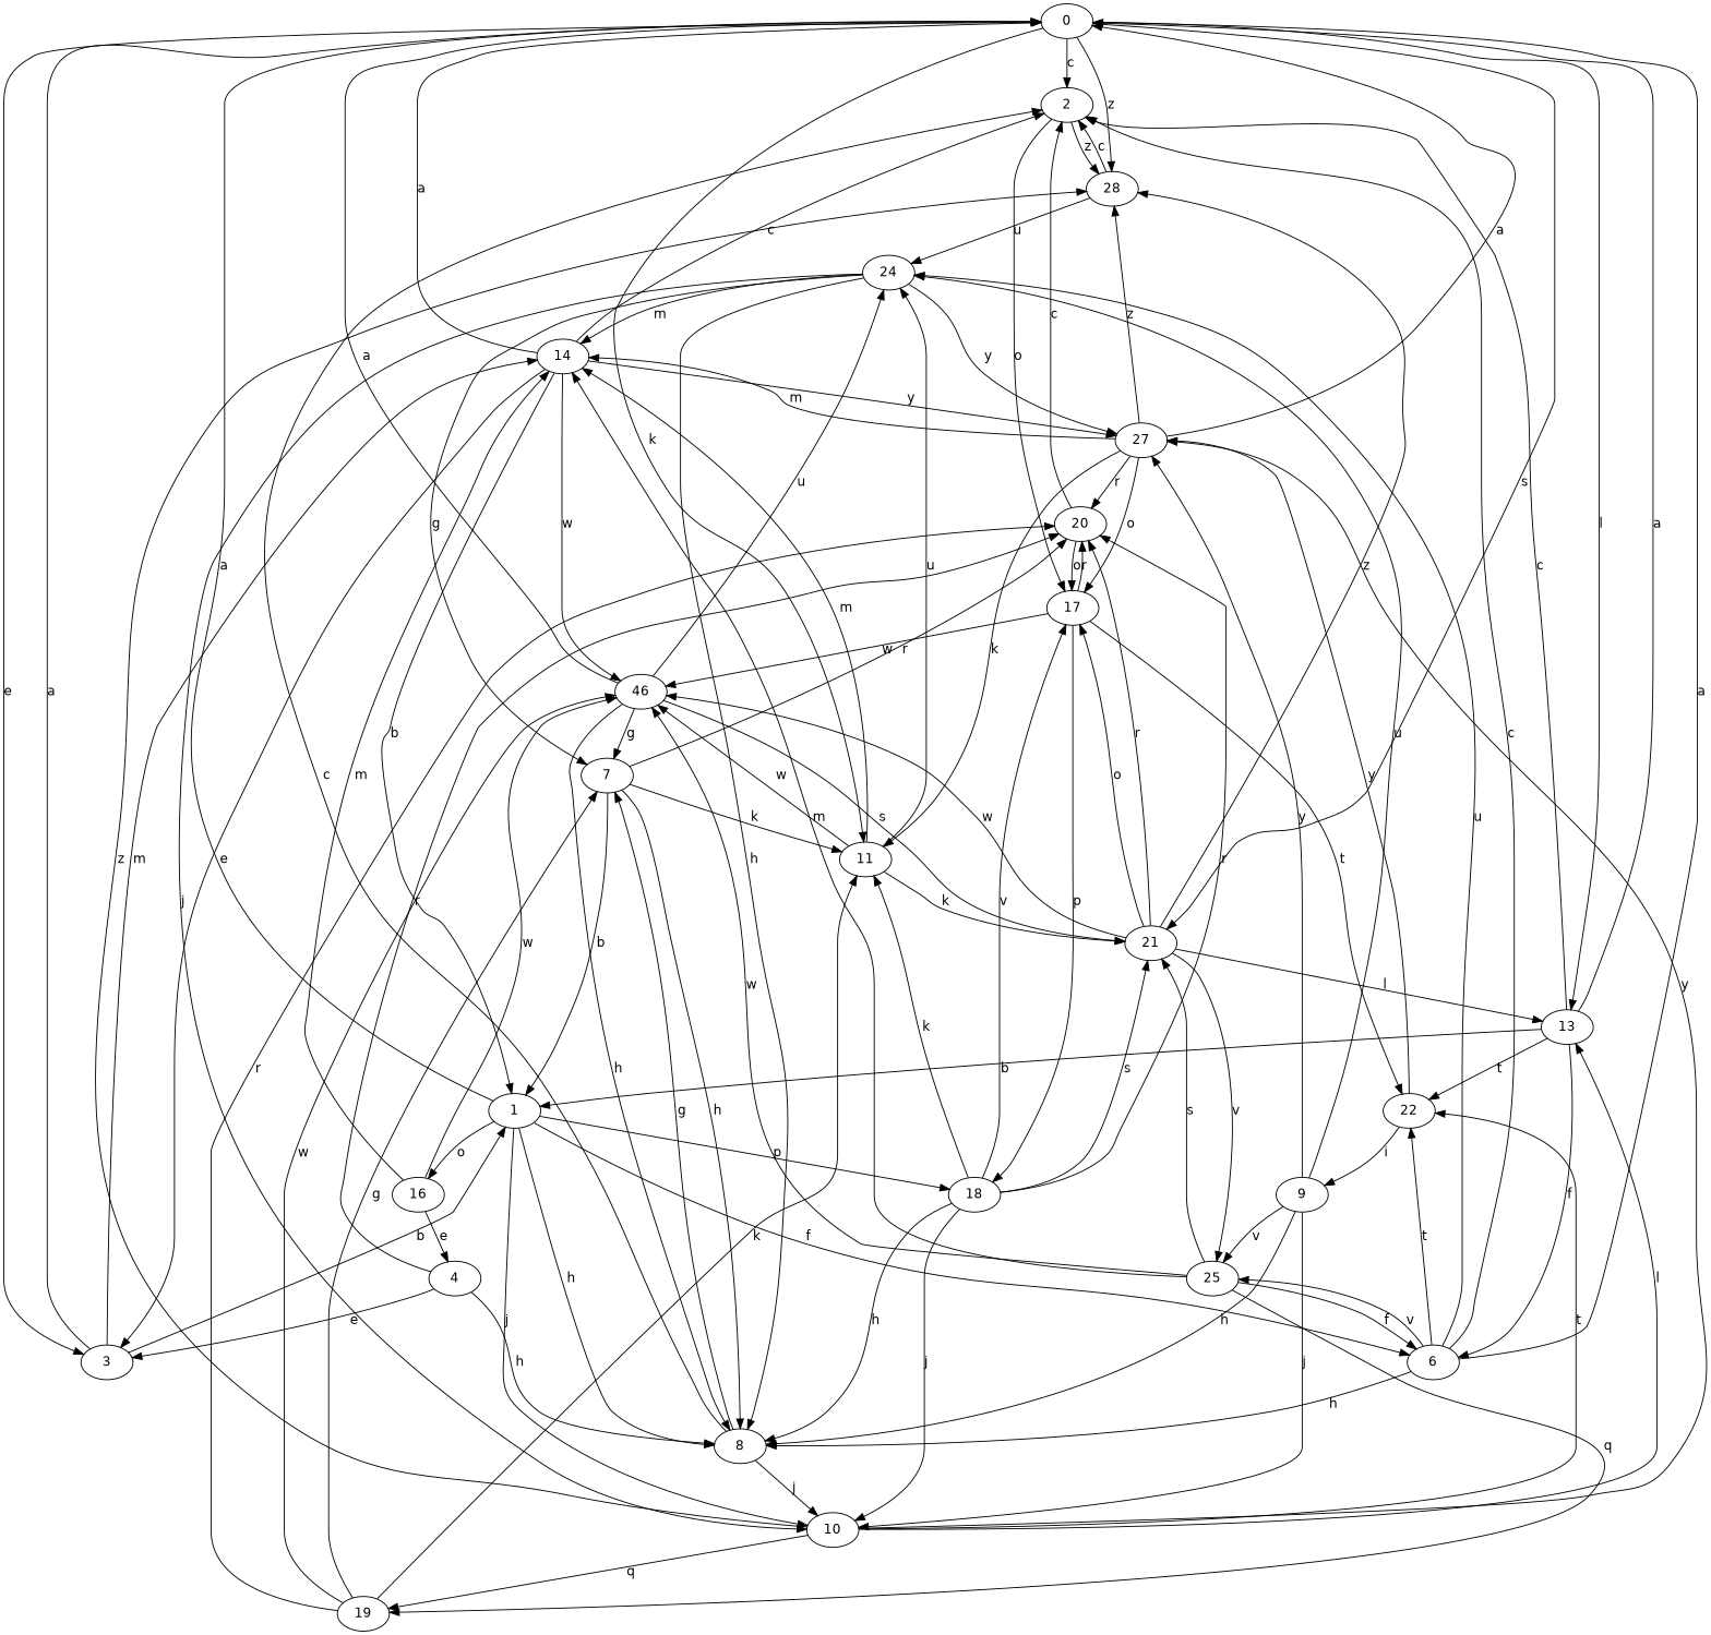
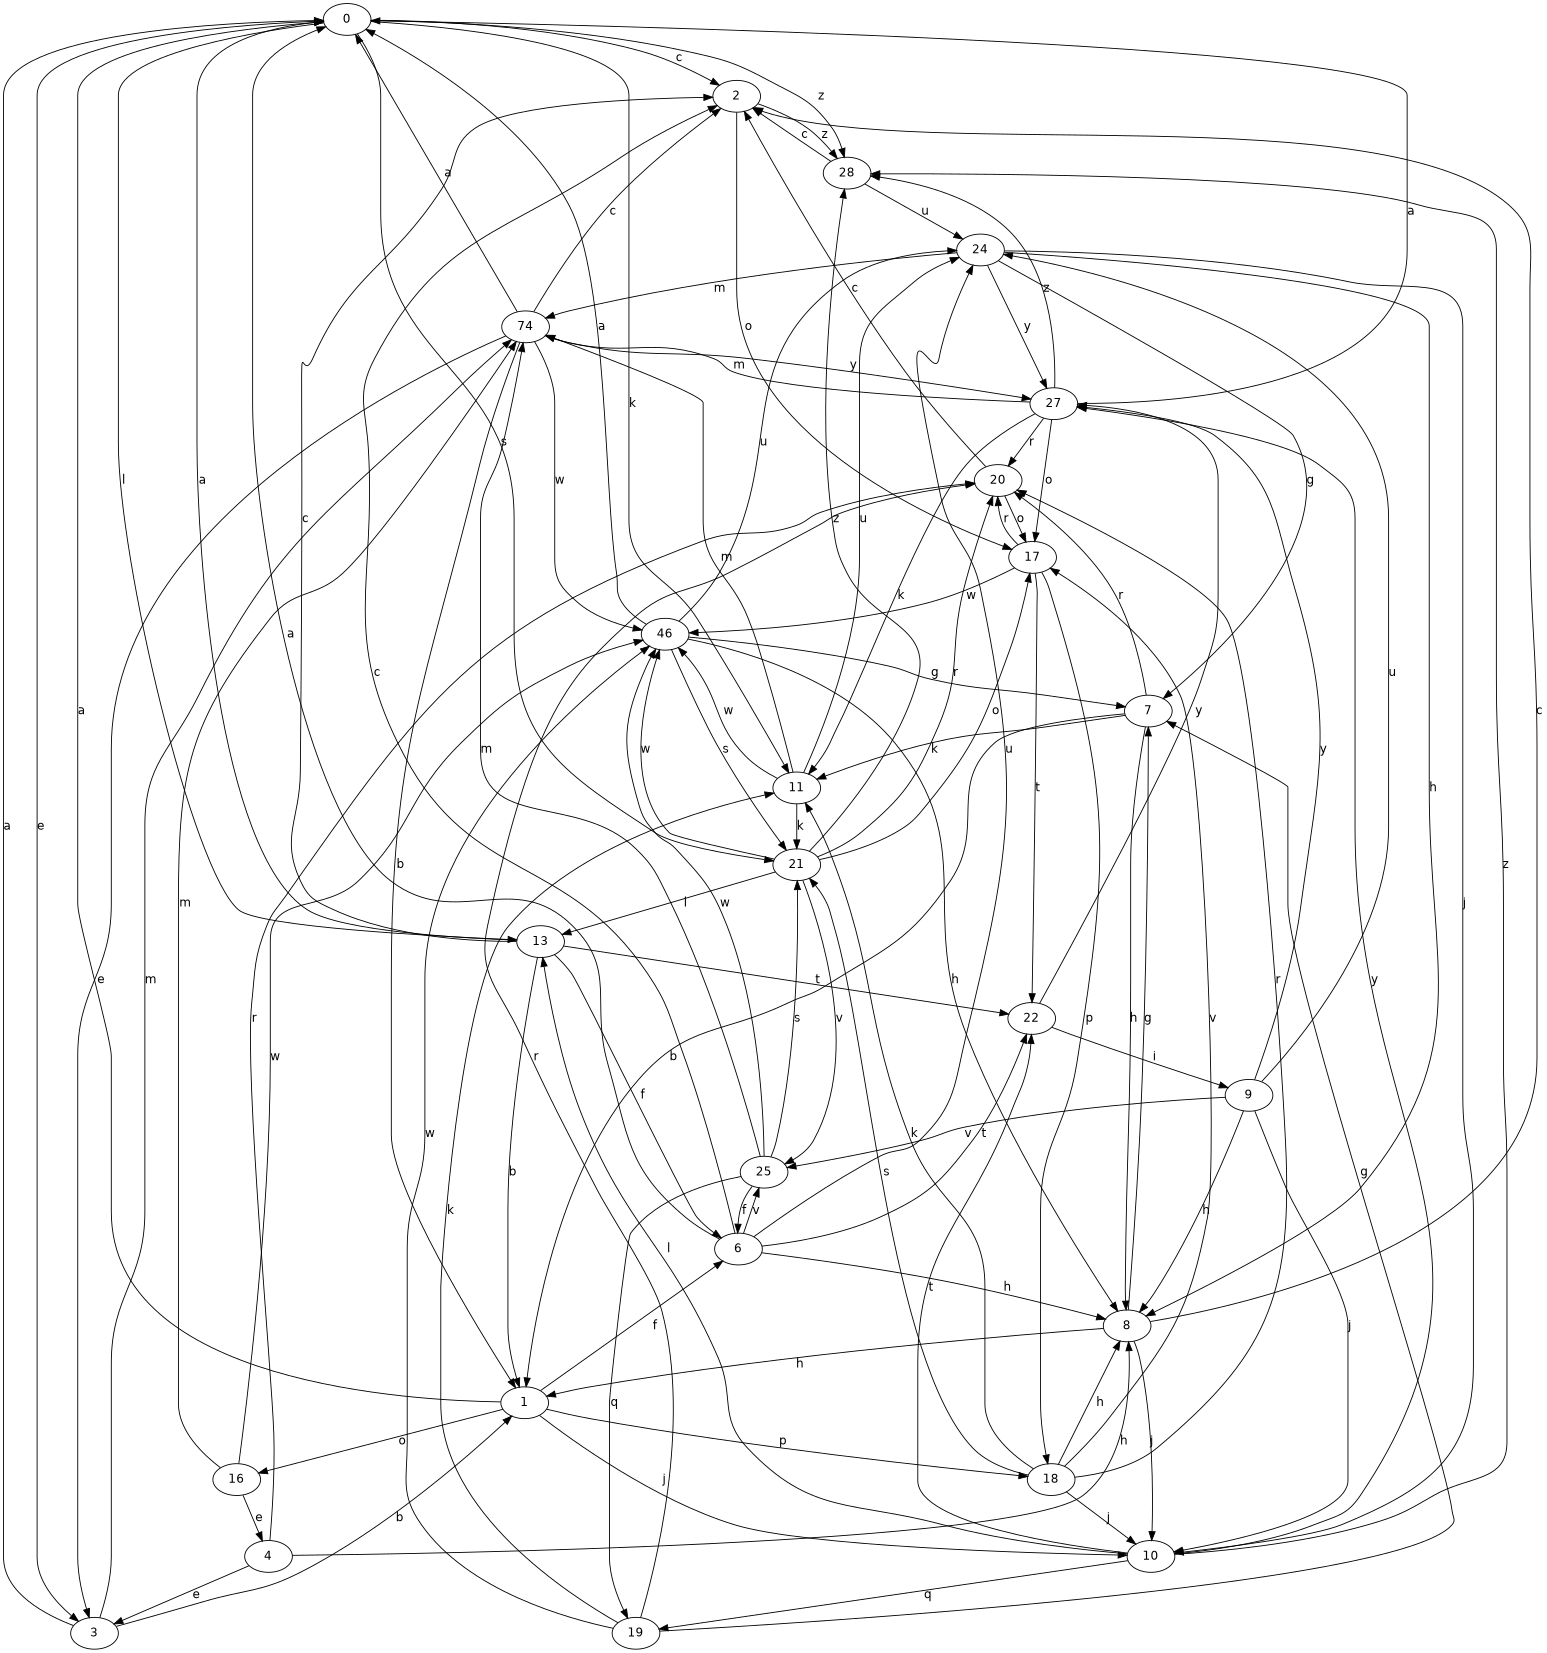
  strict digraph {
    fontname="DejaVu Sans"
    node [fontname="DejaVu Sans"]
    edge [fontname="DejaVu Sans"]
    0
    2
    3
    11
    13
    21
    28
    17
    1
-   14
+   14 [label=74]
    24
    n12 [label=46]
    6
    22
    20
    25
    8
    10
    16
    18
    7
    27
    19
    4
    9
    0 -> 2 [label=c]
    0 -> 3 [label=e]
    0 -> 11 [label=k]
    0 -> 13 [label=l]
    0 -> 21 [label=s]
    0 -> 28 [label=z]
    2 -> 28 [label=z]
    2 -> 17 [label=o]
    3 -> 0 [label=a]
    3 -> 1 [label=b]
    3 -> 14 [label=m]
    11 -> 21 [label=k]
    11 -> 14 [label=m]
    11 -> 24 [label=u]
    11 -> n12 [label=w]
    13 -> 0 [label=a]
    13 -> 2 [label=c]
    13 -> 1 [label=b]
    13 -> 6 [label=f]
    13 -> 22 [label=t]
    21 -> 13 [label=l]
    21 -> 28 [label=z]
    21 -> 17 [label=o]
    21 -> n12 [label=w]
    21 -> 20 [label=r]
    21 -> 25 [label=v]
    28 -> 2 [label=c]
    28 -> 24 [label=u]
    17 -> n12 [label=w]
    17 -> 22 [label=t]
    17 -> 20 [label=r]
    17 -> 18 [label=p]
    1 -> 0 [label=a]
    1 -> 6 [label=f]
-   1 -> 8 [label=h]
+   8 -> 1 [label=h]
    1 -> 10 [label=j]
    1 -> 16 [label=o]
    1 -> 18 [label=p]
    14 -> 0 [label=a]
    14 -> 2 [label=c]
    14 -> 3 [label=e]
    14 -> 1 [label=b]
    14 -> n12 [label=w]
    14 -> 27 [label=y]
    24 -> 14 [label=m]
    24 -> 8 [label=h]
    24 -> 10 [label=j]
    24 -> 7 [label=g]
    24 -> 27 [label=y]
    n12 -> 0 [label=a]
    n12 -> 21 [label=s]
    n12 -> 24 [label=u]
    n12 -> 8 [label=h]
    n12 -> 7 [label=g]
    6 -> 0 [label=a]
    6 -> 2 [label=c]
    6 -> 24 [label=u]
    6 -> 22 [label=t]
    6 -> 25 [label=v]
    6 -> 8 [label=h]
    22 -> 27 [label=y]
    22 -> 9 [label=i]
    20 -> 2 [label=c]
    20 -> 17 [label=o]
    25 -> 21 [label=s]
    25 -> 14 [label=m]
    25 -> n12 [label=w]
    25 -> 6 [label=f]
    25 -> 19 [label=q]
    8 -> 2 [label=c]
    8 -> 10 [label=j]
    8 -> 7 [label=g]
    10 -> 13 [label=l]
    10 -> 28 [label=z]
    10 -> 22 [label=t]
    10 -> 27 [label=y]
    10 -> 19 [label=q]
    16 -> 14 [label=m]
    16 -> n12 [label=w]
    16 -> 4 [label=e]
    18 -> 11 [label=k]
    18 -> 21 [label=s]
    18 -> 17 [label=v]
    18 -> 20 [label=r]
    18 -> 8 [label=h]
    18 -> 10 [label=j]
    7 -> 11 [label=k]
    7 -> 1 [label=b]
    7 -> 20 [label=r]
    7 -> 8 [label=h]
    27 -> 0 [label=a]
    27 -> 11 [label=k]
    27 -> 28 [label=z]
    27 -> 17 [label=o]
    27 -> 14 [label=m]
    27 -> 20 [label=r]
    19 -> 11 [label=k]
    19 -> n12 [label=w]
    19 -> 20 [label=r]
    19 -> 7 [label=g]
    4 -> 3 [label=e]
    4 -> 20 [label=r]
    4 -> 8 [label=h]
    9 -> 24 [label=u]
    9 -> 25 [label=v]
    9 -> 8 [label=h]
    9 -> 10 [label=j]
    9 -> 27 [label=y]
  }
